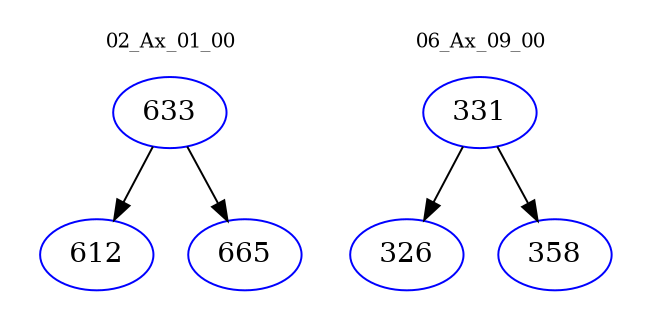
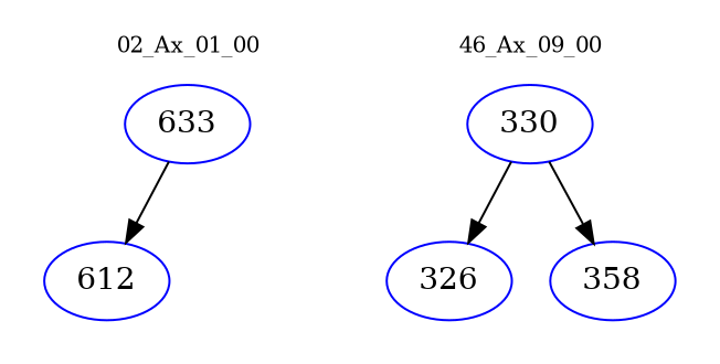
  digraph {
    node [color=blue]
    edge [color=black]
    n1 [label=633]
    n2 [label=612]
-   n3 [label=665]
-   n4 [label=331]
+   n4 [label=330]
    n5 [label=326]
    n6 [label=358]
    subgraph cluster_1 {
      color=white
      fontsize=10
      label="02_Ax_01_00"
      n1
      n2
-     n3
    }
    subgraph cluster_2 {
      color=white
      fontsize=10
-     label="06_Ax_09_00"
+     label="46_Ax_09_00"
      n4
      n5
      n6
    }
    n1 -> n2
-   n1 -> n3
    n4 -> n5
    n4 -> n6
  }
